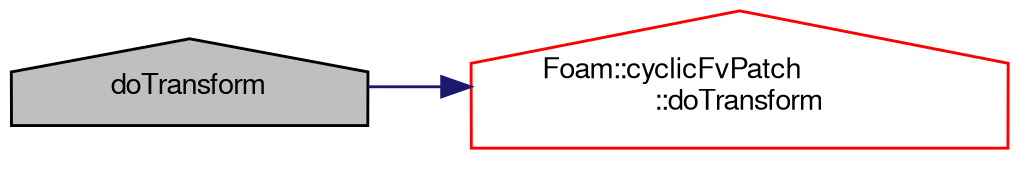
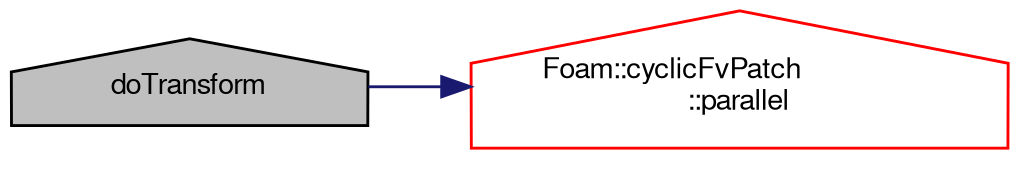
  digraph {
    rankdir=LR
    node [fontname=FreeSans fontsize=10 shape=house]
    n1 [color=black fillcolor=grey75 fontcolor=black height=0.2 label=doTransform style=filled width=0.4]
-   n2 [color=red height=0.2 label="Foam::cyclicFvPatch\l::doTransform" width=0.4]
+   n2 [color=red height=0.2 label="Foam::cyclicFvPatch\l::parallel" width=0.4]
    n1 -> n2 [color=midnightblue fontname=FreeSans fontsize=10 labelfontname=FreeSans labelfontsize=10 style=solid]
  }
